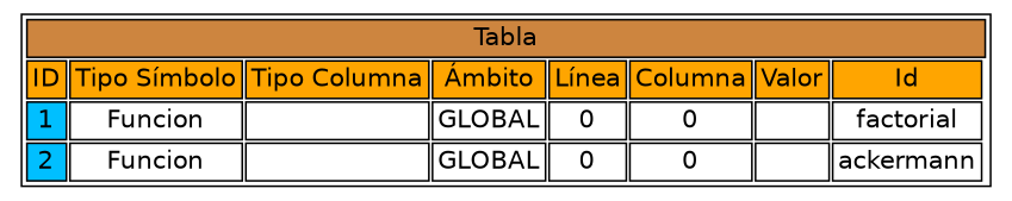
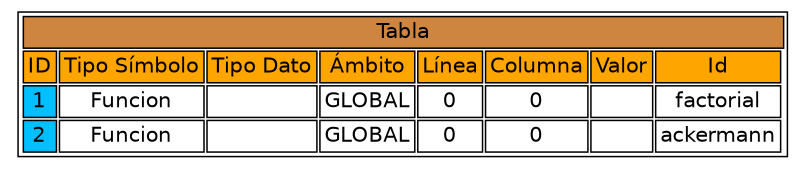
  digraph {
-   n1 [fontname=Helvetica label=<<table>     <tr><td colspan="9" bgcolor="Peru">Tabla</td></tr>     <tr><td bgcolor="orange">ID</td><td bgcolor="orange">Tipo Símbolo</td><td bgcolor="orange">Tipo Columna</td><td bgcolor="orange">Ámbito</td><td bgcolor="orange">Línea</td><td bgcolor="orange">Columna</td><td bgcolor="orange">Valor</td><td bgcolor="orange">Id</td></tr>    <tr><td bgcolor="#00bfff">1</td><td>Funcion</td><td> </td><td>GLOBAL</td><td>0</td><td>0</td><td> </td><td>factorial</td></tr>     <tr><td bgcolor="#00bfff">2</td><td>Funcion</td><td> </td><td>GLOBAL</td><td>0</td><td>0</td><td> </td><td>ackermann</td></tr>   </table>> shape=none]
+   n1 [fontname=Helvetica label=<<table>     <tr><td colspan="9" bgcolor="Peru">Tabla</td></tr>     <tr><td bgcolor="orange">ID</td><td bgcolor="orange">Tipo Símbolo</td><td bgcolor="orange">Tipo Dato</td><td bgcolor="orange">Ámbito</td><td bgcolor="orange">Línea</td><td bgcolor="orange">Columna</td><td bgcolor="orange">Valor</td><td bgcolor="orange">Id</td></tr>    <tr><td bgcolor="#00bfff">1</td><td>Funcion</td><td> </td><td>GLOBAL</td><td>0</td><td>0</td><td> </td><td>factorial</td></tr>     <tr><td bgcolor="#00bfff">2</td><td>Funcion</td><td> </td><td>GLOBAL</td><td>0</td><td>0</td><td> </td><td>ackermann</td></tr>   </table>> shape=none]
  }
